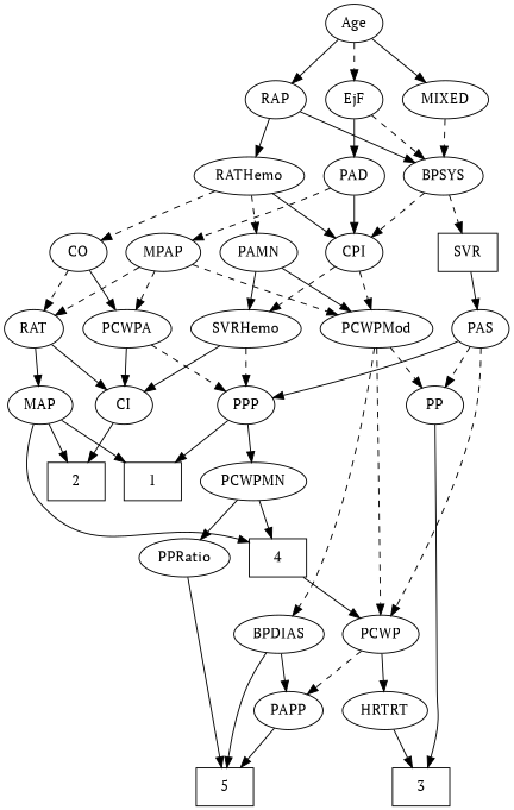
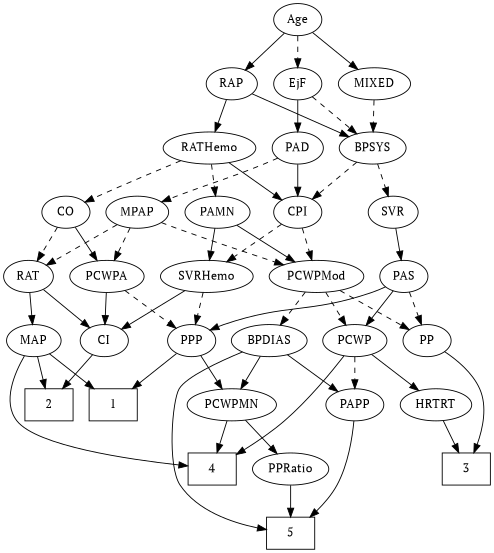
  strict digraph {
    fontname="PT Serif"
    node [fontname="PT Serif"]
    edge [fontname="PT Serif" style=solid]
    1 [height=0.5 shape=box width=0.75]
    2 [height=0.5 shape=box width=0.75]
    3 [height=0.5 shape=box width=0.75]
    4 [height=0.5 shape=box width=0.75]
    5 [height=0.5 shape=box width=0.75]
    Age [height=0.5 width=0.75]
    EjF [height=0.5 width=0.75]
    RAP [height=0.5 width=0.77632]
    MIXED [height=0.5 width=1.1193]
    BPSYS [height=0.5 width=1.0471]
    PAD [height=0.5 width=0.79437]
    RATHemo [height=0.5 width=1.3721]
    CPI [height=0.5 width=0.75]
-   SVR [height=0.5 width=0.77632 shape=box]
+   SVR [height=0.5 width=0.77632]
    MPAP [height=0.5 width=0.97491]
    CO [height=0.5 width=0.75]
    PAMN [height=0.5 width=1.011]
    PCWPMod [height=0.5 width=1.4443]
    SVRHemo [height=0.5 width=1.3902]
    PAS [height=0.5 width=0.75]
    RAT [height=0.5 width=0.75827]
    PCWPA [height=0.5 width=1.1555]
    MAP [height=0.5 width=0.84854]
    CI [height=0.5 width=0.75]
    PP [height=0.5 width=0.75]
    PCWP [height=0.5 width=0.97491]
    BPDIAS [height=0.5 width=1.1735]
    PPP [height=0.5 width=0.75]
    PAPP [height=0.5 width=0.88464]
    HRTRT [height=0.5 width=1.1013]
    PCWPMN [height=0.5 width=1.3902]
    PPRatio [height=0.5 width=1.1013]
    Age -> EjF [style=dashed]
    Age -> RAP
    Age -> MIXED
    EjF -> BPSYS [style=dashed]
    EjF -> PAD
    RAP -> BPSYS
    RAP -> RATHemo
    MIXED -> BPSYS [style=dashed]
    BPSYS -> CPI [style=dashed]
    BPSYS -> SVR [style=dashed]
    PAD -> CPI
    PAD -> MPAP [style=dashed]
    RATHemo -> CPI
    RATHemo -> CO [style=dashed]
    RATHemo -> PAMN [style=dashed]
    CPI -> PCWPMod [style=dashed]
    CPI -> SVRHemo [style=dashed]
    SVR -> PAS
    MPAP -> PCWPMod [style=dashed]
    MPAP -> RAT [style=dashed]
    MPAP -> PCWPA [style=dashed]
    CO -> RAT [style=dashed]
    CO -> PCWPA
    PAMN -> PCWPMod
    PAMN -> SVRHemo
    PCWPMod -> PP [style=dashed]
    PCWPMod -> PCWP [style=dashed]
    PCWPMod -> BPDIAS [style=dashed]
    SVRHemo -> CI
    SVRHemo -> PPP [style=dashed]
    PAS -> PP [style=dashed]
-   PAS -> PCWP [style=dashed]
+   PAS -> PCWP
    PAS -> PPP
    RAT -> MAP
    RAT -> CI
    PCWPA -> CI
    PCWPA -> PPP [style=dashed]
    MAP -> 1
    MAP -> 2
    MAP -> 4
    CI -> 2
    PP -> 3
-   4 -> PCWP
+   PCWP -> 4
    PCWP -> PAPP [style=dashed]
    PCWP -> HRTRT
    BPDIAS -> 5
    BPDIAS -> PAPP
+   BPDIAS -> PCWPMN
    PPP -> 1
    PPP -> PCWPMN
    PAPP -> 5
    HRTRT -> 3
    PCWPMN -> 4
    PCWPMN -> PPRatio
    PPRatio -> 5
  }
